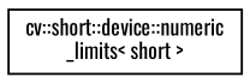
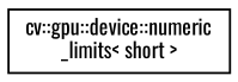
  digraph {
    rankdir=LR
    fontname=Oswald
-   n1 [color=black fillcolor=white fontname=Oswald fontsize=10 height=0.2 label="cv::short::device::numeric\l_limits\< short \>" shape=record style=filled width=0.4]
+   n1 [color=black fillcolor=white fontname=Oswald fontsize=10 height=0.2 label="cv::gpu::device::numeric\l_limits\< short \>" shape=record style=filled width=0.4]
  }
